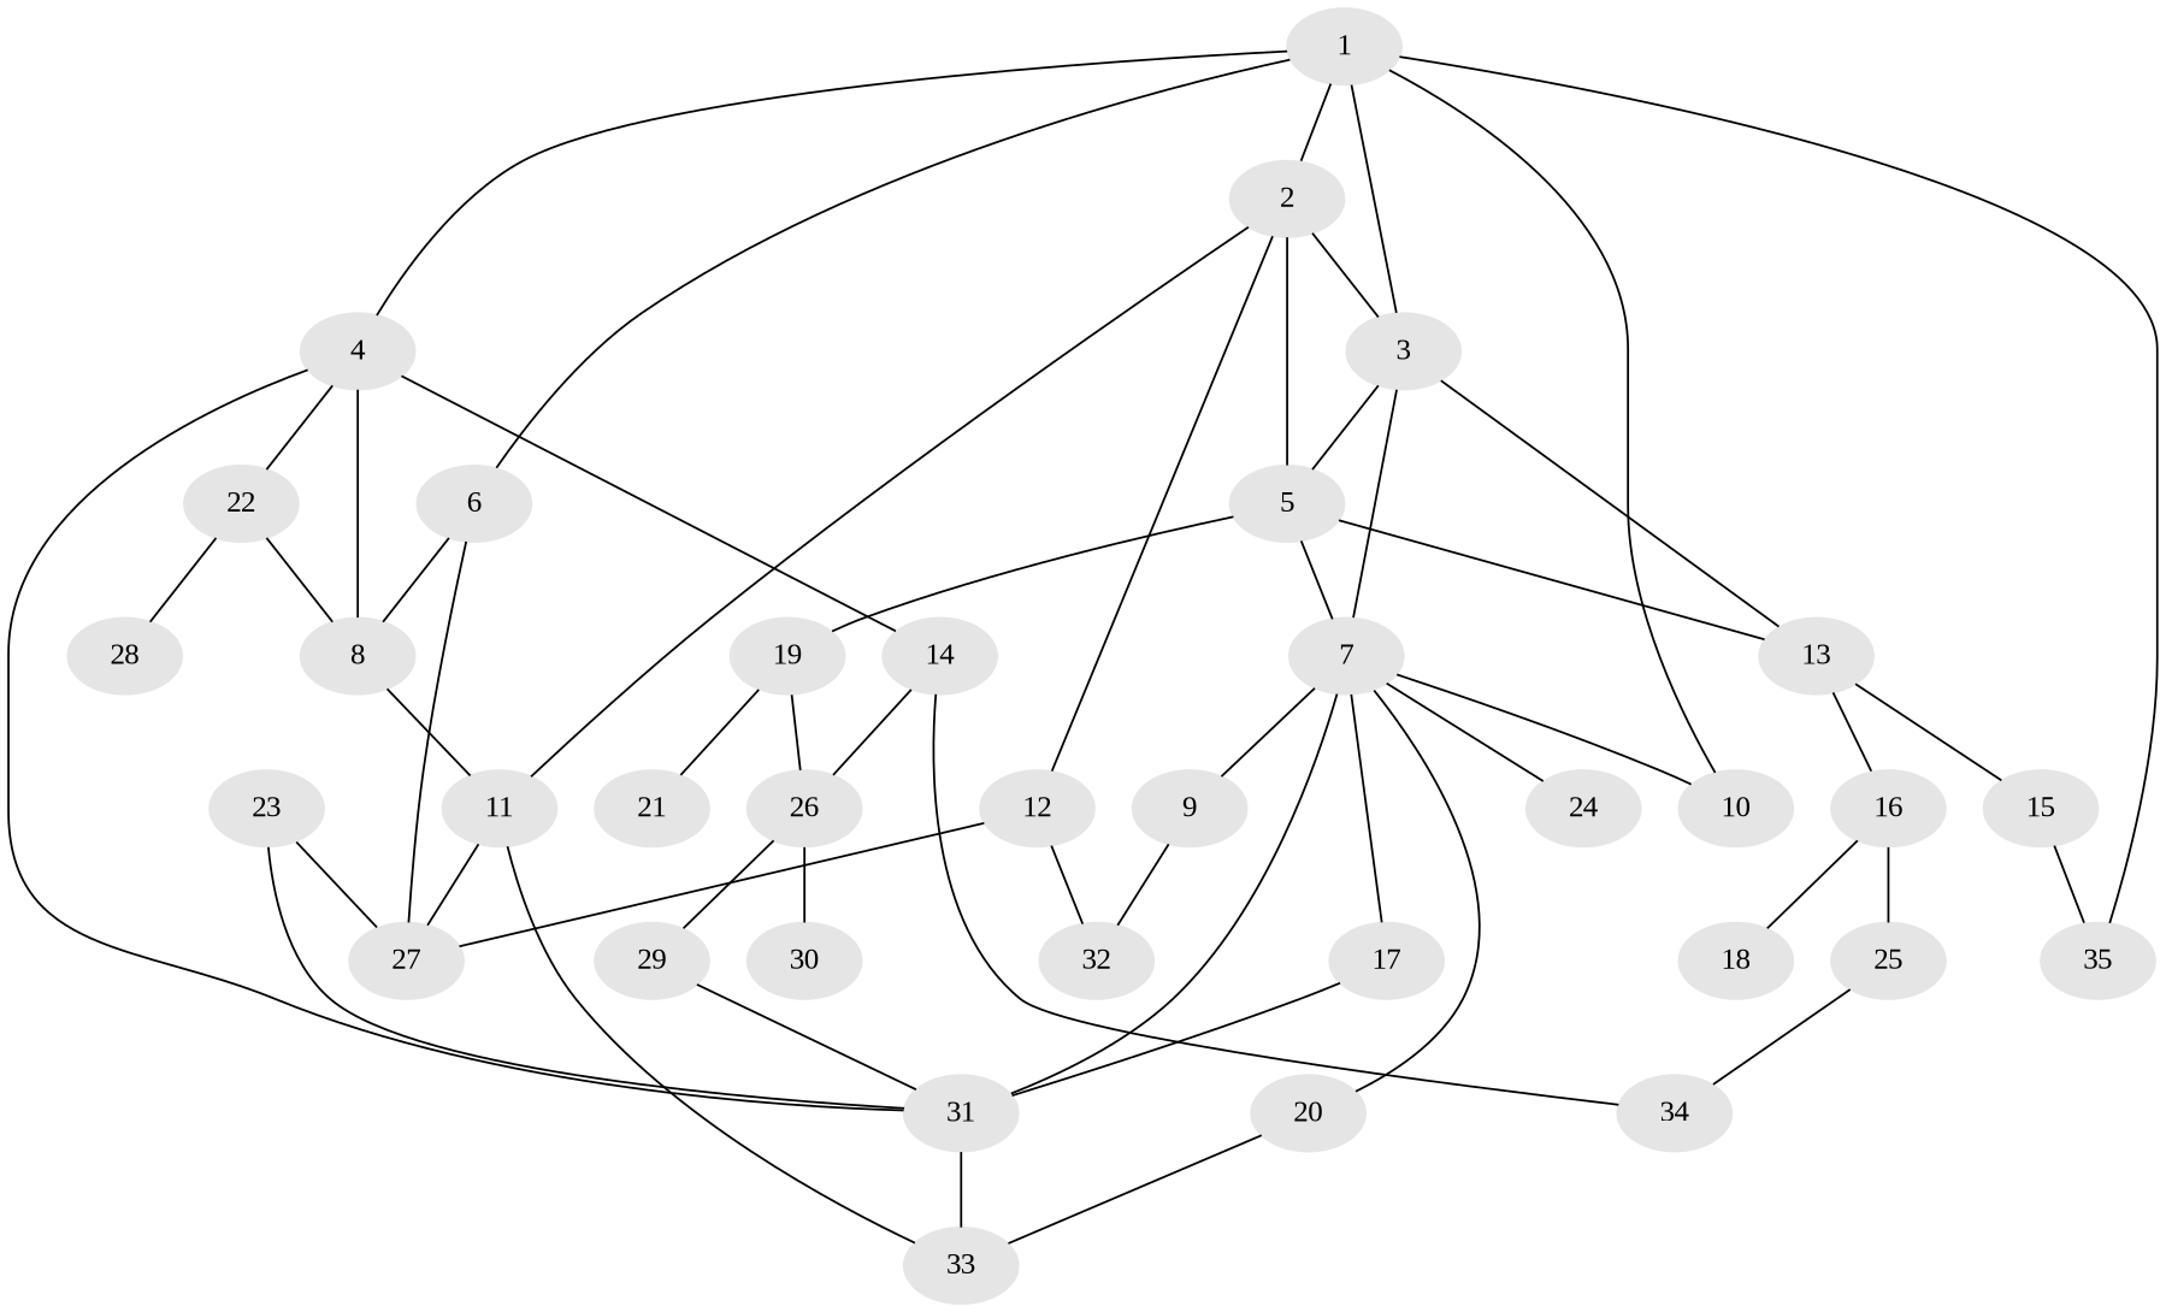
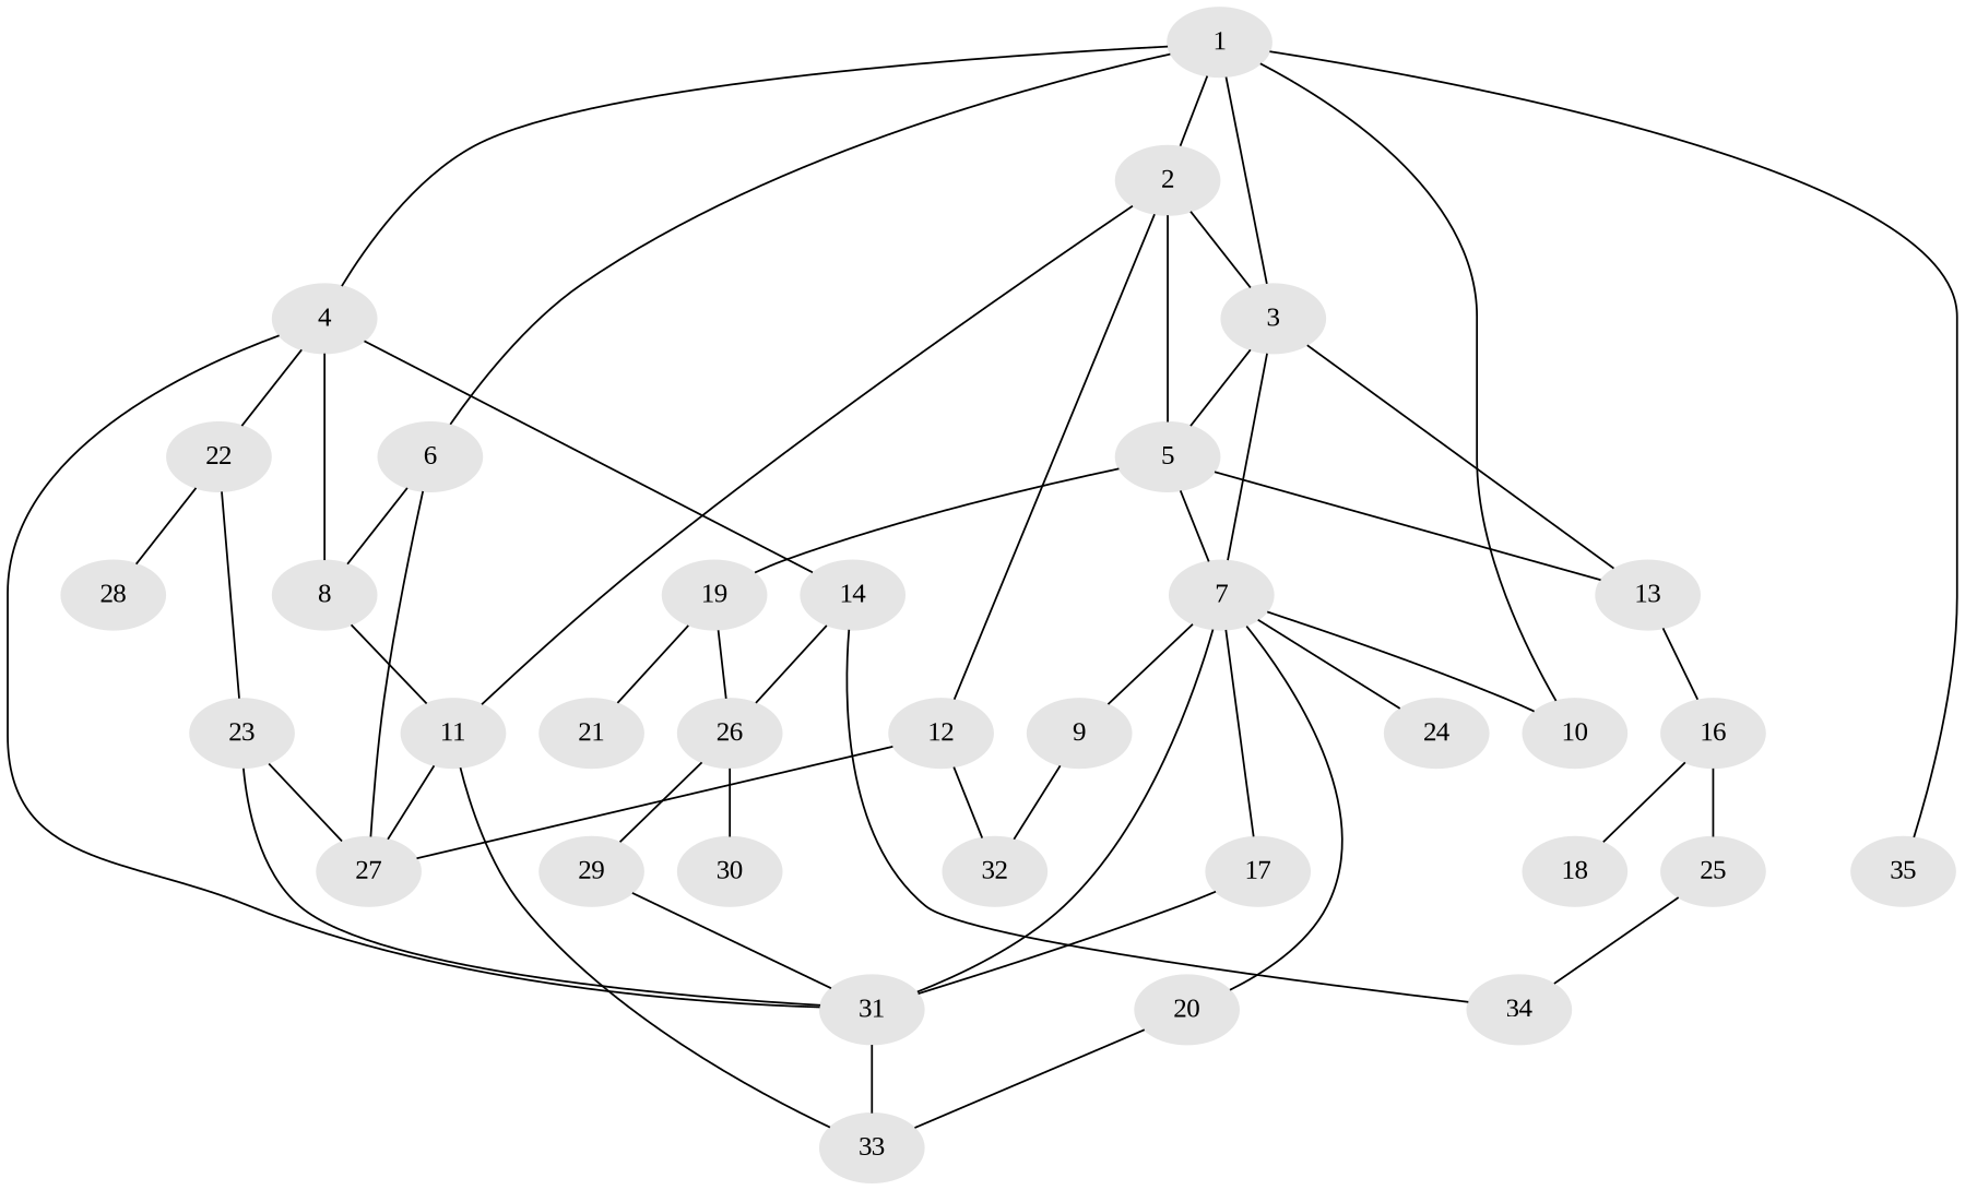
  graph {
    fontname="Liberation Serif"
    node [color=gray90 fontname="Liberation Serif" style=filled]
    edge [fontname="Liberation Serif" weight=1.0]
    1
    2
    3
    4
    6
    10
    35
    5
    11
    12
    7
    13
    8
    14
    22
    31
    27
    19
    33
    32
    9
    17
    20
    24
-   15
    16
    26
    34
    23
    28
    21
    18
    25
    29
    30
    1 -- 2
    1 -- 3
    1 -- 4
    1 -- 6
    1 -- 10
    1 -- 35
    2 -- 3
    2 -- 5 [weight=2.0]
    2 -- 11
    2 -- 12
    3 -- 5
    3 -- 7
    3 -- 13
    4 -- 8
    4 -- 14
    4 -- 22
    4 -- 31
    6 -- 8
    6 -- 27
    5 -- 7 [weight=2.0]
    5 -- 13
    5 -- 19
    11 -- 27
    11 -- 33
    12 -- 27
    12 -- 32
    7 -- 10
    7 -- 31 [weight=2.0]
    7 -- 9
    7 -- 17
    7 -- 20
    7 -- 24
-   13 -- 15
    13 -- 16
    8 -- 11
    14 -- 26
    14 -- 34
-   22 -- 8
+   22 -- 23
    22 -- 28
    31 -- 33
    19 -- 26
    19 -- 21
    9 -- 32
    17 -- 31
    20 -- 33
-   15 -- 35
    16 -- 18
    16 -- 25
    26 -- 29
    26 -- 30
    23 -- 31
    23 -- 27
    25 -- 34
    29 -- 31
  }
